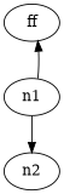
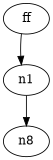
  digraph {
    ff
    n1
-   n2
-   n1 -> ff [connection_id=c1 connection_ref="{'name': 'c1', 'ID': 'c1', 'entity': 'CHANNEL', 'params': {'data': {'channelWidth': 100, 'connectionSpacing': 1000}}, 'source': {'_component': 'ff', '_port': '1'}, 'sinks': [{'_component': 'n1', '_port': {'x': 0, 'y': 0, 'layer': 'FLOW', 'label': '1'}}], 'layer': {'_id': '0', 'name': 'FLOW_0', 'layertype': 'FLOW', 'group': '0', 'params': {'data': {}}}, '_paths': []}" sink_port="{'_component': 'n1', '_port': {'x': 0, 'y': 0, 'layer': 'FLOW', 'label': '1'}}" source_port="{'_component': 'ff', '_port': '1'}"]
+   n2 [label=n8]
+   ff -> n1 [connection_id=c1 connection_ref="{'name': 'c1', 'ID': 'c1', 'entity': 'CHANNEL', 'params': {'data': {'channelWidth': 100, 'connectionSpacing': 1000}}, 'source': {'_component': 'ff', '_port': '1'}, 'sinks': [{'_component': 'n1', '_port': {'x': 0, 'y': 0, 'layer': 'FLOW', 'label': '1'}}], 'layer': {'_id': '0', 'name': 'FLOW_0', 'layertype': 'FLOW', 'group': '0', 'params': {'data': {}}}, '_paths': []}" sink_port="{'_component': 'n1', '_port': {'x': 0, 'y': 0, 'layer': 'FLOW', 'label': '1'}}" source_port="{'_component': 'ff', '_port': '1'}"]
    n1 -> n2 [connection_id=c2 connection_ref="{'name': 'c2', 'ID': 'c2', 'entity': 'CHANNEL', 'params': {'data': {'channelWidth': 20, 'connectionSpacing': 1000}}, 'source': {'_component': 'n1', '_port': {'x': 0, 'y': 0, 'layer': 'FLOW', 'label': '1'}}, 'sinks': [{'_component': 'n2', '_port': {'x': 0, 'y': 0, 'layer': 'FLOW', 'label': '1'}}], 'layer': {'_id': '0', 'name': 'FLOW_0', 'layertype': 'FLOW', 'group': '0', 'params': {'data': {}}}, '_paths': []}" sink_port="{'_component': 'n2', '_port': {'x': 0, 'y': 0, 'layer': 'FLOW', 'label': '1'}}" source_port="{'_component': 'n1', '_port': {'x': 0, 'y': 0, 'layer': 'FLOW', 'label': '1'}}"]
  }
